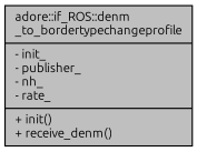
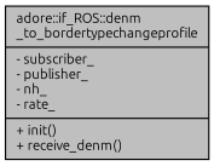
  digraph {
    fontname=Ubuntu
-   n1 [color=black fillcolor=grey75 fontcolor=black fontname=Ubuntu fontsize=10 height=0.2 label="{adore::if_ROS::denm\l_to_bordertypechangeprofile\n|- init_\l- publisher_\l- nh_\l- rate_\l|+ init()\l+ receive_denm()\l}" shape=record style=filled width=0.4]
+   n1 [color=black fillcolor=grey75 fontcolor=black fontname=Ubuntu fontsize=10 height=0.2 label="{adore::if_ROS::denm\l_to_bordertypechangeprofile\n|- subscriber_\l- publisher_\l- nh_\l- rate_\l|+ init()\l+ receive_denm()\l}" shape=record style=filled width=0.4]
  }
